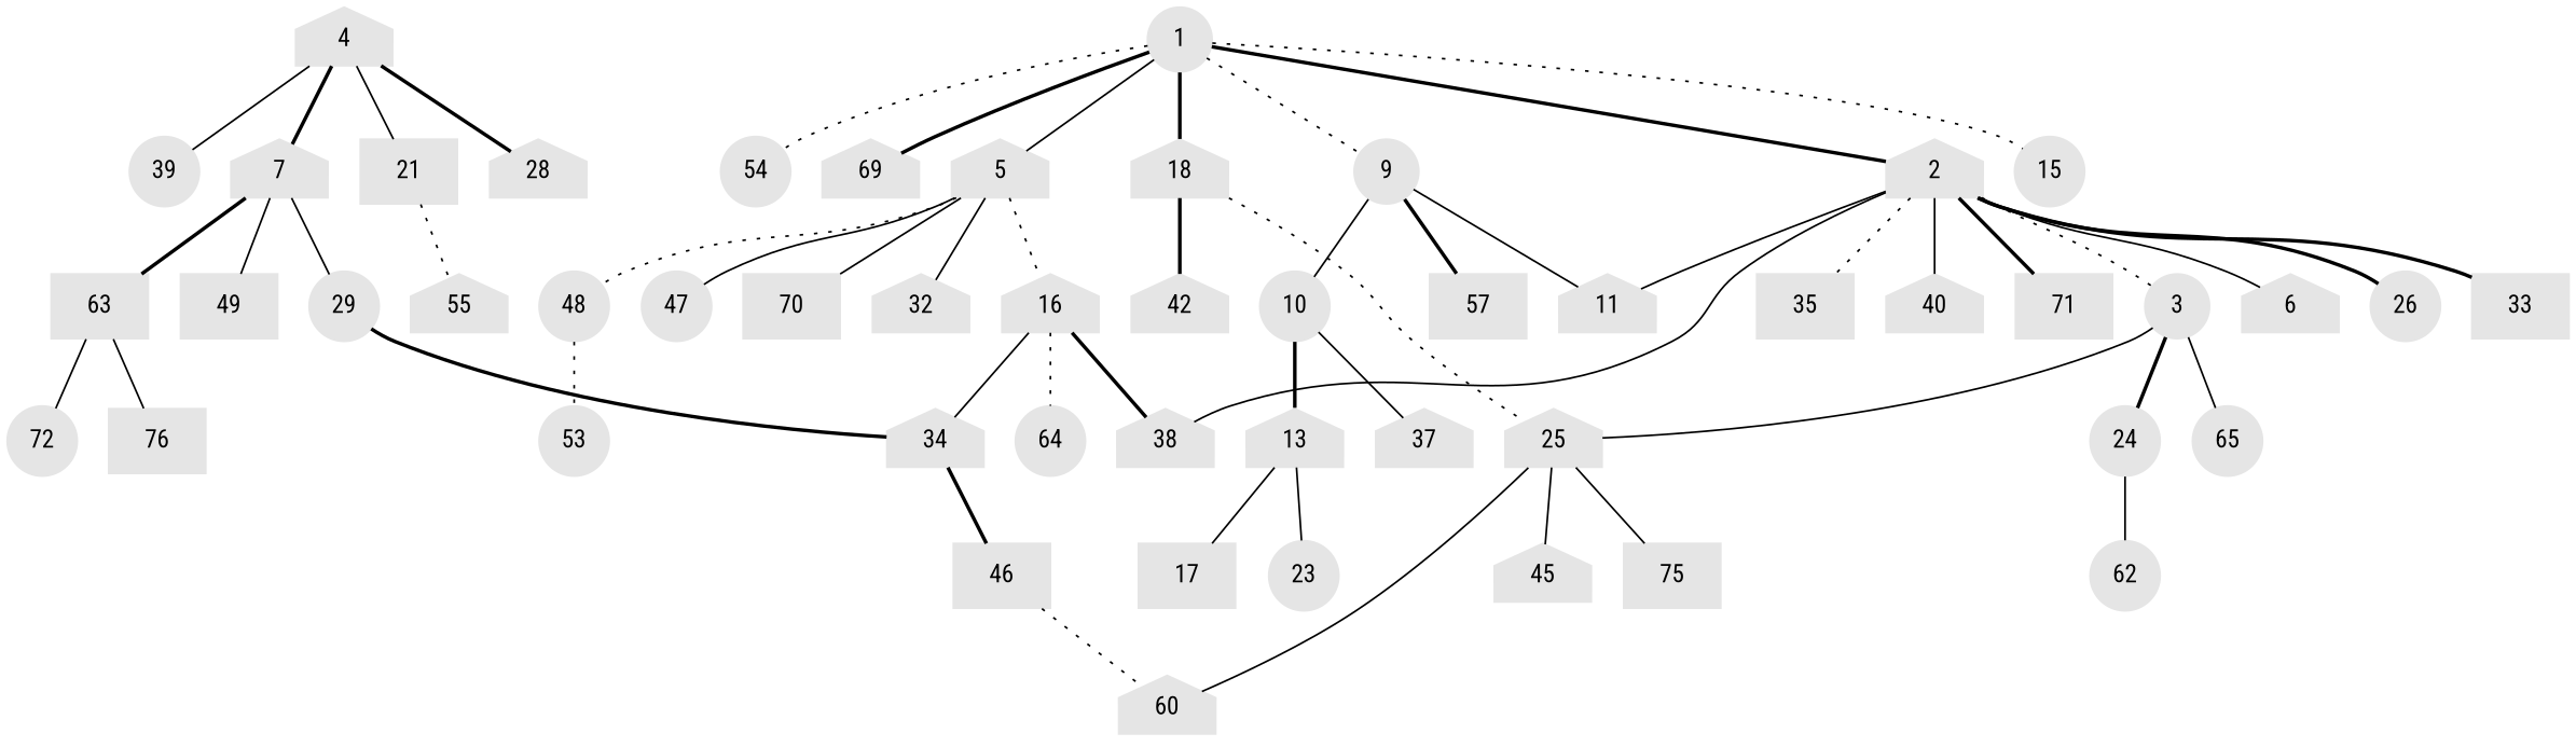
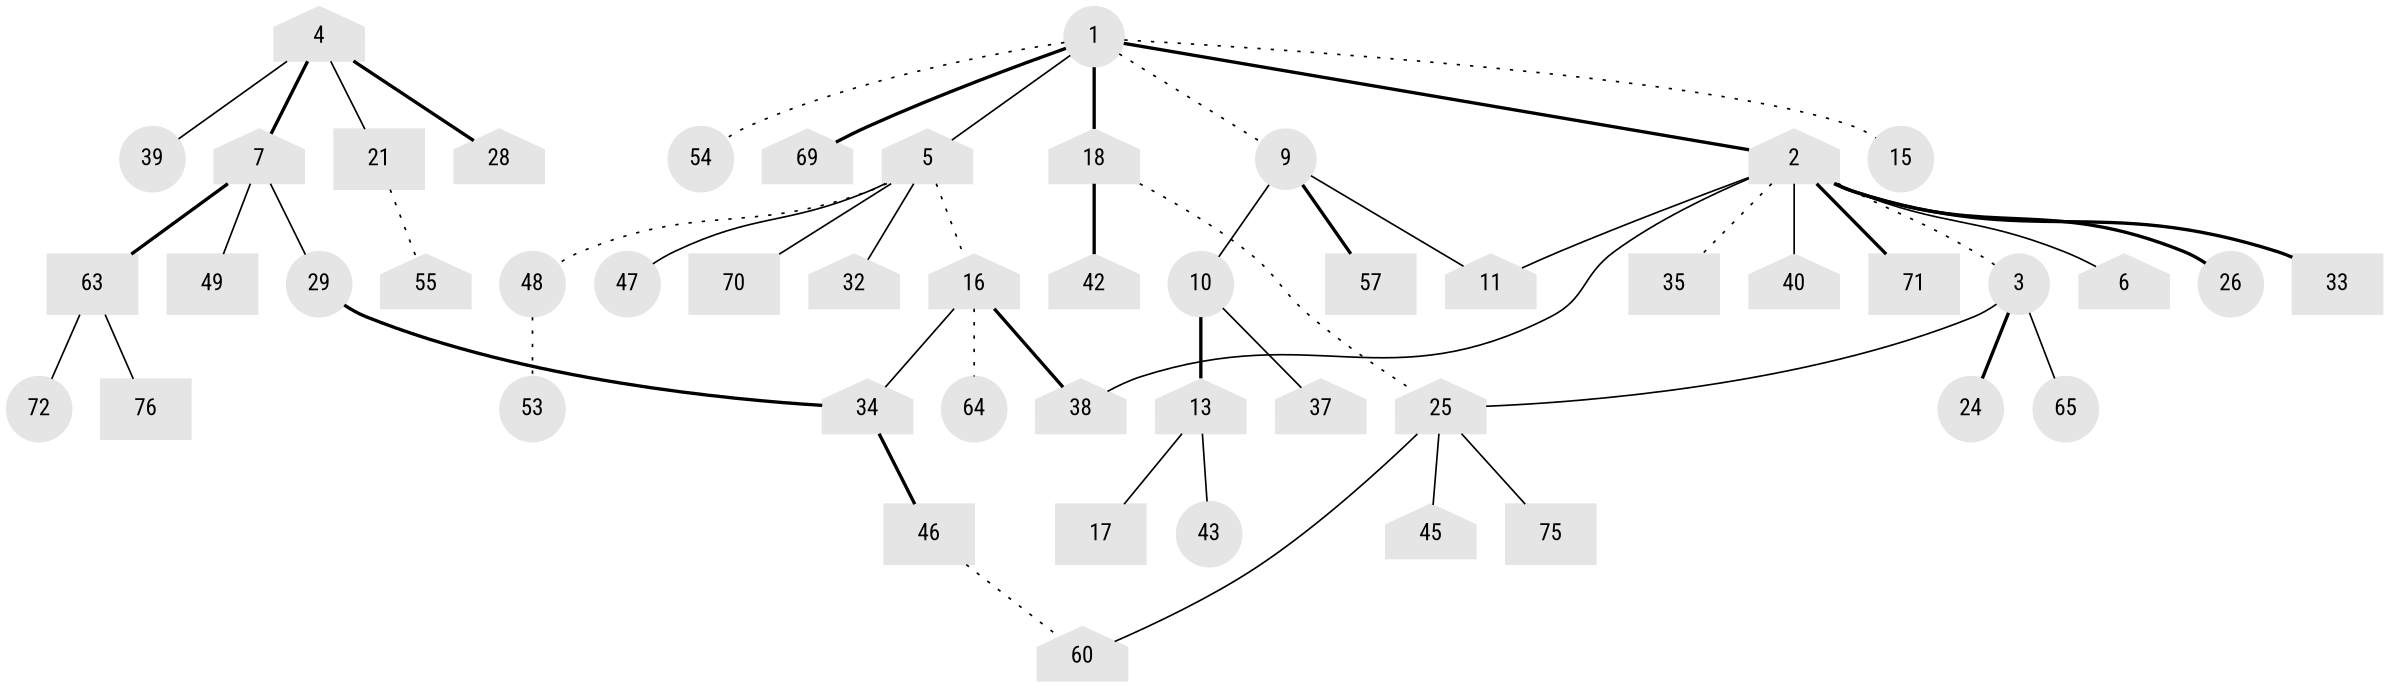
  graph {
    fontname="Roboto Condensed"
    node [color=gray90 fontname="Roboto Condensed" shape=house style=filled]
    edge [fontname="Roboto Condensed" style=solid]
    1 [shape=circle super="+17"]
    2 [super="+8"]
    5 [super="+31"]
    9 [shape=circle super="+50"]
    15 [shape=circle super="+56"]
    18 [super="+36"]
    54 [shape=circle]
    69
    3 [shape=circle super="+14"]
    6
    11 [super="+68"]
    26 [shape=circle]
    33 [shape=box super="+44"]
    35 [shape=box]
    38
    40
    71 [shape=box]
    16 [super="+22"]
    32 [super="+66"]
    47 [shape=circle]
    48 [shape=circle super="+52"]
    70 [shape=box]
    10 [shape=circle super="+51"]
    57 [shape=box]
    25 [super="+30"]
    42
    24 [shape=circle super="+27"]
    65 [shape=circle]
    4 [super="+20"]
    7 [super="+12"]
    21 [shape=box super="+43"]
    28
    39 [shape=circle]
-   62 [shape=circle]
    45
    60
    75 [shape=box]
    29 [shape=circle]
    49 [shape=box]
    63 [shape=box super="+77"]
    55
    34 [super="+59"]
    64 [shape=circle]
    53 [shape=circle]
    72 [shape=circle]
    76 [shape=box]
    13 [super="+58"]
    37 [super="+73"]
    n49 [label=17 shape=box super="+41"]
-   23 [shape=circle super="+67"]
+   23 [shape=circle super="+67" label=43]
    46 [shape=box super="+61"]
    1 -- 2 [style=bold]
    1 -- 5
    1 -- 9 [style=dotted]
    1 -- 15 [style=dotted]
    1 -- 18 [style=bold]
    1 -- 54 [style=dotted]
    1 -- 69 [style=bold]
    2 -- 3 [style=dotted]
    2 -- 6
    2 -- 11
    2 -- 26 [style=bold]
    2 -- 33 [style=bold]
    2 -- 35 [style=dotted]
    2 -- 38
    2 -- 40
    2 -- 71 [style=bold]
    5 -- 16 [style=dotted]
    5 -- 32
    5 -- 47
    5 -- 48 [style=dotted]
    5 -- 70
    9 -- 11
    9 -- 10
    9 -- 57 [style=bold]
    18 -- 25 [style=dotted]
    18 -- 42 [style=bold]
    3 -- 25
    3 -- 24 [style=bold]
    3 -- 65
    16 -- 38 [style=bold]
    16 -- 34
    16 -- 64 [style=dotted]
    48 -- 53 [style=dotted]
    10 -- 13 [style=bold]
    10 -- 37
    25 -- 45
    25 -- 60
    25 -- 75
-   24 -- 62
    4 -- 7 [style=bold]
    4 -- 21
    4 -- 28 [style=bold]
    4 -- 39
    7 -- 29
    7 -- 49
    7 -- 63 [style=bold]
    21 -- 55 [style=dotted]
    29 -- 34 [style=bold]
    63 -- 72
    63 -- 76
    34 -- 46 [style=bold]
    13 -- n49
    13 -- 23
    46 -- 60 [style=dotted]
  }
